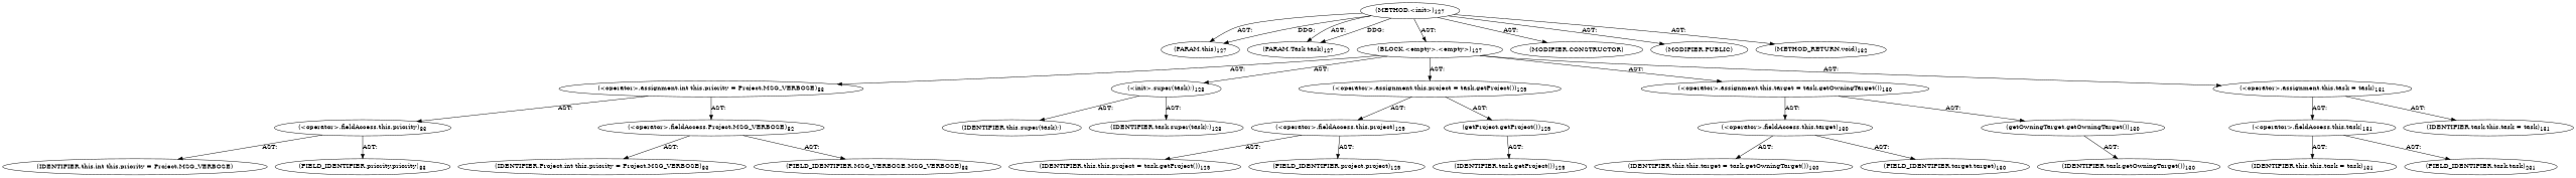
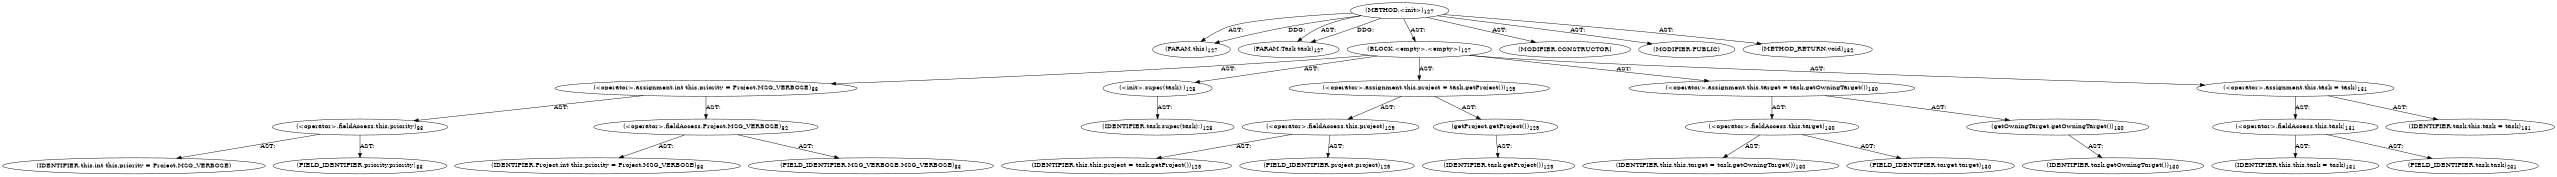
  digraph {
    n1 [label=<(METHOD,&lt;init&gt;)<SUB>127</SUB>>]
    n2 [label=<(PARAM,this)<SUB>127</SUB>>]
    n3 [label=<(PARAM,Task task)<SUB>127</SUB>>]
    n4 [label=<(BLOCK,&lt;empty&gt;,&lt;empty&gt;)<SUB>127</SUB>>]
    n5 [label=<(MODIFIER,CONSTRUCTOR)>]
    n6 [label=<(MODIFIER,PUBLIC)>]
    n7 [label=<(METHOD_RETURN,void)<SUB>132</SUB>>]
    n8 [label=<(&lt;operator&gt;.assignment,int this.priority = Project.MSG_VERBOSE)<SUB>83</SUB>>]
    n9 [label=<(&lt;init&gt;,super(task);)<SUB>128</SUB>>]
    n10 [label=<(&lt;operator&gt;.assignment,this.project = task.getProject())<SUB>129</SUB>>]
    n11 [label=<(&lt;operator&gt;.assignment,this.target = task.getOwningTarget())<SUB>130</SUB>>]
    n12 [label=<(&lt;operator&gt;.assignment,this.task = task)<SUB>131</SUB>>]
    n13 [label=<(&lt;operator&gt;.fieldAccess,this.priority)<SUB>83</SUB>>]
    n14 [label=<(&lt;operator&gt;.fieldAccess,Project.MSG_VERBOSE)<SUB>82</SUB>>]
-   n15 [label=<(IDENTIFIER,this,super(task);)>]
    n16 [label=<(IDENTIFIER,task,super(task);)<SUB>128</SUB>>]
    n17 [label=<(&lt;operator&gt;.fieldAccess,this.project)<SUB>129</SUB>>]
    n18 [label=<(getProject,getProject())<SUB>129</SUB>>]
    n19 [label=<(&lt;operator&gt;.fieldAccess,this.target)<SUB>130</SUB>>]
    n20 [label=<(getOwningTarget,getOwningTarget())<SUB>130</SUB>>]
    n21 [label=<(&lt;operator&gt;.fieldAccess,this.task)<SUB>131</SUB>>]
    n22 [label=<(IDENTIFIER,task,this.task = task)<SUB>131</SUB>>]
    n23 [label=<(IDENTIFIER,this,int this.priority = Project.MSG_VERBOSE)>]
    n24 [label=<(FIELD_IDENTIFIER,priority,priority)<SUB>83</SUB>>]
    n25 [label=<(IDENTIFIER,Project,int this.priority = Project.MSG_VERBOSE)<SUB>83</SUB>>]
    n26 [label=<(FIELD_IDENTIFIER,MSG_VERBOSE,MSG_VERBOSE)<SUB>83</SUB>>]
    n27 [label=<(IDENTIFIER,this,this.project = task.getProject())<SUB>129</SUB>>]
    n28 [label=<(FIELD_IDENTIFIER,project,project)<SUB>129</SUB>>]
    n29 [label=<(IDENTIFIER,task,getProject())<SUB>129</SUB>>]
    n30 [label=<(IDENTIFIER,this,this.target = task.getOwningTarget())<SUB>130</SUB>>]
    n31 [label=<(FIELD_IDENTIFIER,target,target)<SUB>130</SUB>>]
    n32 [label=<(IDENTIFIER,task,getOwningTarget())<SUB>130</SUB>>]
    n33 [label=<(IDENTIFIER,this,this.task = task)<SUB>131</SUB>>]
    n34 [label=<(FIELD_IDENTIFIER,task,task)<SUB>231</SUB>>]
    n1 -> n2 [label="AST: "]
    n1 -> n2 [label="DDG: "]
    n1 -> n3 [label="AST: "]
    n1 -> n3 [label="DDG: "]
    n1 -> n4 [label="AST: "]
    n1 -> n5 [label="AST: "]
    n1 -> n6 [label="AST: "]
    n1 -> n7 [label="AST: "]
    n4 -> n8 [label="AST: "]
    n4 -> n9 [label="AST: "]
    n4 -> n10 [label="AST: "]
    n4 -> n11 [label="AST: "]
    n4 -> n12 [label="AST: "]
    n8 -> n13 [label="AST: "]
    n8 -> n14 [label="AST: "]
-   n9 -> n15 [label="AST: "]
    n9 -> n16 [label="AST: "]
    n10 -> n17 [label="AST: "]
    n10 -> n18 [label="AST: "]
    n11 -> n19 [label="AST: "]
    n11 -> n20 [label="AST: "]
    n12 -> n21 [label="AST: "]
    n12 -> n22 [label="AST: "]
    n13 -> n23 [label="AST: "]
    n13 -> n24 [label="AST: "]
    n14 -> n25 [label="AST: "]
    n14 -> n26 [label="AST: "]
    n17 -> n27 [label="AST: "]
    n17 -> n28 [label="AST: "]
    n18 -> n29 [label="AST: "]
    n19 -> n30 [label="AST: "]
    n19 -> n31 [label="AST: "]
    n20 -> n32 [label="AST: "]
    n21 -> n33 [label="AST: "]
    n21 -> n34 [label="AST: "]
  }
